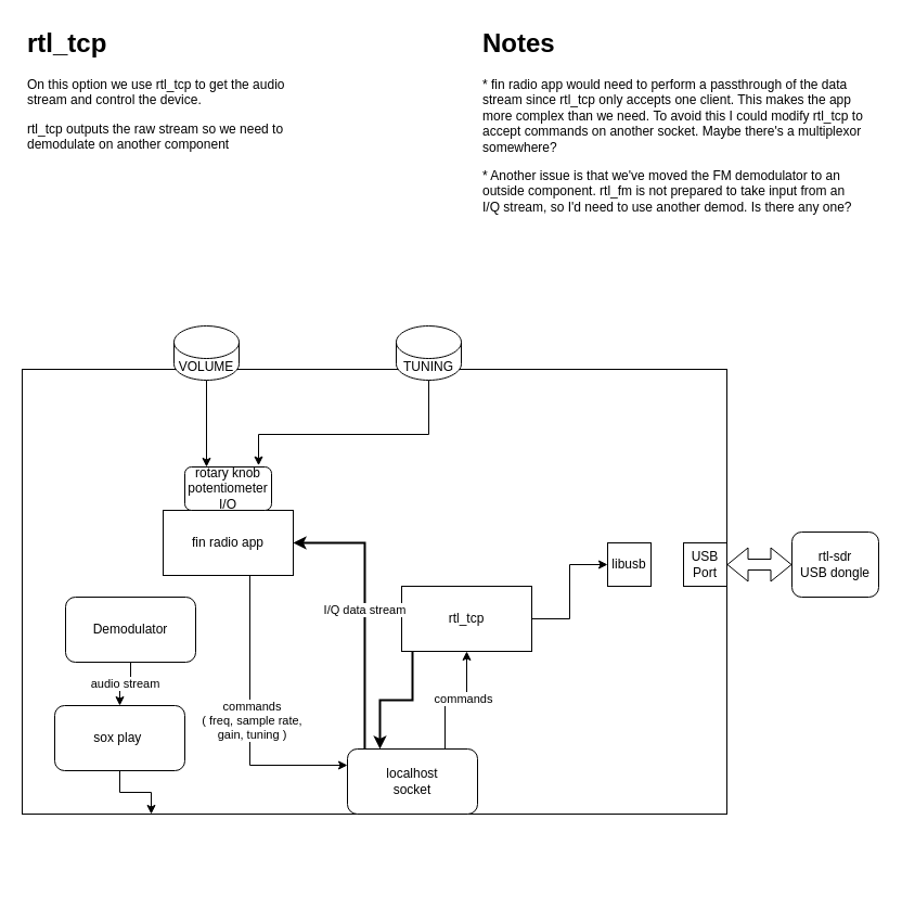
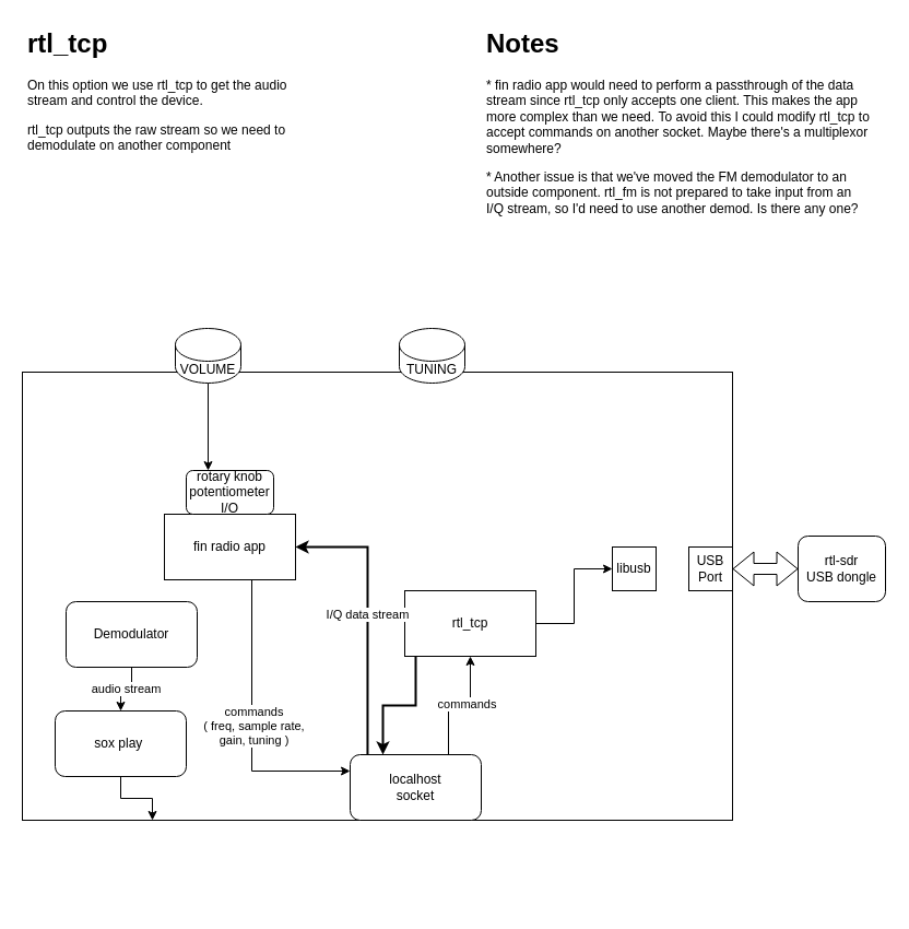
  <mxCell id="0" />
  <mxCell id="1" parent="0" />
  <mxCell id="2" value="" style="rounded=0;whiteSpace=wrap;html=1;" vertex="1" parent="1"><mxGeometry x="20" y="340" width="650" height="410" as="geometry" /></mxCell>
  <mxCell id="3" value="&lt;h1&gt;rtl_tcp&lt;/h1&gt;&lt;p&gt;On this option we use rtl_tcp to get the audio stream and control the device.&lt;/p&gt;&lt;p&gt;rtl_tcp outputs the raw stream so we need to demodulate on another component&lt;/p&gt;" style="text;html=1;strokeColor=none;fillColor=none;spacing=5;spacingTop=-20;whiteSpace=wrap;overflow=hidden;rounded=0;" vertex="1" parent="1"><mxGeometry x="20" y="20" width="260" height="120" as="geometry" /></mxCell>
  <mxCell id="4" value="rtl-sdr&lt;br&gt;USB dongle" style="rounded=1;whiteSpace=wrap;html=1;" vertex="1" parent="1"><mxGeometry x="730" y="490" width="80" height="60" as="geometry" /></mxCell>
  <mxCell id="5" value="" style="shape=flexArrow;endArrow=classic;startArrow=classic;html=1;rounded=0;entryX=0;entryY=0.5;entryDx=0;entryDy=0;" edge="1" parent="1" target="4"><mxGeometry width="100" height="100" relative="1" as="geometry"><mxPoint x="670" y="520" as="sourcePoint" /><mxPoint x="730" y="490" as="targetPoint" /></mxGeometry></mxCell>
  <mxCell id="6" style="edgeStyle=orthogonalEdgeStyle;rounded=0;orthogonalLoop=1;jettySize=auto;html=1;" edge="1" parent="1" source="8" target="10"><mxGeometry relative="1" as="geometry" /></mxCell>
  <mxCell id="7" style="edgeStyle=orthogonalEdgeStyle;rounded=0;orthogonalLoop=1;jettySize=auto;html=1;entryX=0.25;entryY=0;entryDx=0;entryDy=0;strokeWidth=2;" edge="1" parent="1" source="8" target="13"><mxGeometry relative="1" as="geometry"><Array as="points"><mxPoint x="380" y="645" /><mxPoint x="350" y="645" /></Array></mxGeometry></mxCell>
  <mxCell id="8" value="rtl_tcp" style="rounded=0;whiteSpace=wrap;html=1;" vertex="1" parent="1"><mxGeometry x="370" y="540" width="120" height="60" as="geometry" /></mxCell>
  <mxCell id="9" value="USB Port" style="whiteSpace=wrap;html=1;aspect=fixed;" vertex="1" parent="1"><mxGeometry x="630" y="500" width="40" height="40" as="geometry" /></mxCell>
  <mxCell id="10" value="libusb" style="whiteSpace=wrap;html=1;aspect=fixed;" vertex="1" parent="1"><mxGeometry x="560" y="500" width="40" height="40" as="geometry" /></mxCell>
  <mxCell id="11" style="edgeStyle=orthogonalEdgeStyle;rounded=0;orthogonalLoop=1;jettySize=auto;html=1;" edge="1" parent="1" source="13" target="8"><mxGeometry relative="1" as="geometry"><Array as="points"><mxPoint x="410" y="645" /><mxPoint x="430" y="645" /></Array></mxGeometry></mxCell>
  <mxCell id="12" value="commands" style="edgeLabel;html=1;align=center;verticalAlign=middle;resizable=0;points=[];" vertex="1" connectable="0" parent="11"><mxGeometry x="0.1" y="2" relative="1" as="geometry"><mxPoint as="offset" /></mxGeometry></mxCell>
  <mxCell id="13" value="localhost&lt;br&gt;socket" style="rounded=1;whiteSpace=wrap;html=1;" vertex="1" parent="1"><mxGeometry x="320" y="690" width="120" height="60" as="geometry" /></mxCell>
  <mxCell id="14" style="edgeStyle=orthogonalEdgeStyle;rounded=0;orthogonalLoop=1;jettySize=auto;html=1;entryX=0;entryY=0.25;entryDx=0;entryDy=0;" edge="1" parent="1" source="16" target="13"><mxGeometry relative="1" as="geometry"><Array as="points"><mxPoint x="230" y="705" /></Array></mxGeometry></mxCell>
  <mxCell id="15" value="commands&lt;br&gt;( freq, sample rate,&lt;br&gt;gain, tuning )" style="edgeLabel;html=1;align=center;verticalAlign=middle;resizable=0;points=[];" vertex="1" connectable="0" parent="14"><mxGeometry x="0.004" y="1" relative="1" as="geometry"><mxPoint as="offset" /></mxGeometry></mxCell>
  <mxCell id="16" value="fin radio app" style="rounded=0;whiteSpace=wrap;html=1;" vertex="1" parent="1"><mxGeometry x="150" y="470" width="120" height="60" as="geometry" /></mxCell>
  <mxCell id="17" value="I/Q data stream" style="edgeStyle=orthogonalEdgeStyle;rounded=0;orthogonalLoop=1;jettySize=auto;html=1;strokeWidth=2;exitX=0.133;exitY=0;exitDx=0;exitDy=0;exitPerimeter=0;" edge="1" parent="1" source="13" target="16"><mxGeometry relative="1" as="geometry"><mxPoint x="390" y="610" as="sourcePoint" /><mxPoint x="360" y="700" as="targetPoint" /><Array as="points"><mxPoint x="336" y="500" /></Array></mxGeometry></mxCell>
  <mxCell id="18" style="edgeStyle=orthogonalEdgeStyle;rounded=0;orthogonalLoop=1;jettySize=auto;html=1;strokeWidth=1;entryX=0.25;entryY=0;entryDx=0;entryDy=0;" edge="1" parent="1" source="19" target="22"><mxGeometry relative="1" as="geometry"><mxPoint x="180" y="420" as="targetPoint" /></mxGeometry></mxCell>
  <mxCell id="19" value="VOLUME" style="shape=cylinder3;whiteSpace=wrap;html=1;boundedLbl=1;backgroundOutline=1;size=15;" vertex="1" parent="1"><mxGeometry x="160" y="300" width="60" height="50" as="geometry" /></mxCell>
- <mxCell id="20" style="edgeStyle=orthogonalEdgeStyle;rounded=0;orthogonalLoop=1;jettySize=auto;html=1;strokeWidth=1;entryX=0.85;entryY=-0.033;entryDx=0;entryDy=0;entryPerimeter=0;" edge="1" parent="1" source="21" target="22"><mxGeometry relative="1" as="geometry"><mxPoint x="240" y="410" as="targetPoint" /><Array as="points"><mxPoint x="395" y="400" /><mxPoint x="238" y="400" /></Array></mxGeometry></mxCell>
  <mxCell id="21" value="TUNING" style="shape=cylinder3;whiteSpace=wrap;html=1;boundedLbl=1;backgroundOutline=1;size=15;" vertex="1" parent="1"><mxGeometry x="365" y="300" width="60" height="50" as="geometry" /></mxCell>
  <mxCell id="22" value="rotary knob&lt;br&gt;potentiometer I/O" style="rounded=1;whiteSpace=wrap;html=1;" vertex="1" parent="1"><mxGeometry x="170" y="430" width="80" height="40" as="geometry" /></mxCell>
  <mxCell id="23" value="" style="shape=image;html=1;verticalAlign=top;verticalLabelPosition=bottom;labelBackgroundColor=#ffffff;imageAspect=0;aspect=fixed;image=https://cdn4.iconfinder.com/data/icons/geomicons/32/672411-speaker-volume-128.png" vertex="1" parent="1"><mxGeometry x="100" y="750" width="78" height="78" as="geometry" /></mxCell>
  <mxCell id="24" value="audio stream" style="edgeStyle=orthogonalEdgeStyle;rounded=0;orthogonalLoop=1;jettySize=auto;html=1;strokeWidth=1;" edge="1" parent="1" source="25" target="27"><mxGeometry relative="1" as="geometry" /></mxCell>
  <mxCell id="25" value="Demodulator" style="rounded=1;whiteSpace=wrap;html=1;" vertex="1" parent="1"><mxGeometry x="60" y="550" width="120" height="60" as="geometry" /></mxCell>
  <mxCell id="26" style="edgeStyle=orthogonalEdgeStyle;rounded=0;orthogonalLoop=1;jettySize=auto;html=1;strokeWidth=1;" edge="1" parent="1" source="27" target="23"><mxGeometry relative="1" as="geometry" /></mxCell>
  <mxCell id="27" value="sox play&amp;nbsp;" style="rounded=1;whiteSpace=wrap;html=1;" vertex="1" parent="1"><mxGeometry x="50" y="650" width="120" height="60" as="geometry" /></mxCell>
  <mxCell id="28" value="&lt;h1&gt;Notes&lt;/h1&gt;&lt;p&gt;* fin radio app would need to perform a passthrough of the data stream since rtl_tcp only accepts one client. This makes the app more complex than we need.&amp;nbsp;&lt;span&gt;To avoid this I could modify rtl_tcp to accept commands on another socket. Maybe there's a multiplexor somewhere?&lt;/span&gt;&lt;/p&gt;&lt;p&gt;&lt;span&gt;* Another issue is that we've moved the FM demodulator to an outside component. rtl_fm is not prepared to take input from an I/Q stream, so I'd need to use another demod. Is there any one?&lt;/span&gt;&lt;/p&gt;" style="text;html=1;strokeColor=none;fillColor=none;spacing=5;spacingTop=-20;whiteSpace=wrap;overflow=hidden;rounded=0;" vertex="1" parent="1"><mxGeometry x="440" y="20" width="360" height="230" as="geometry" /></mxCell>
